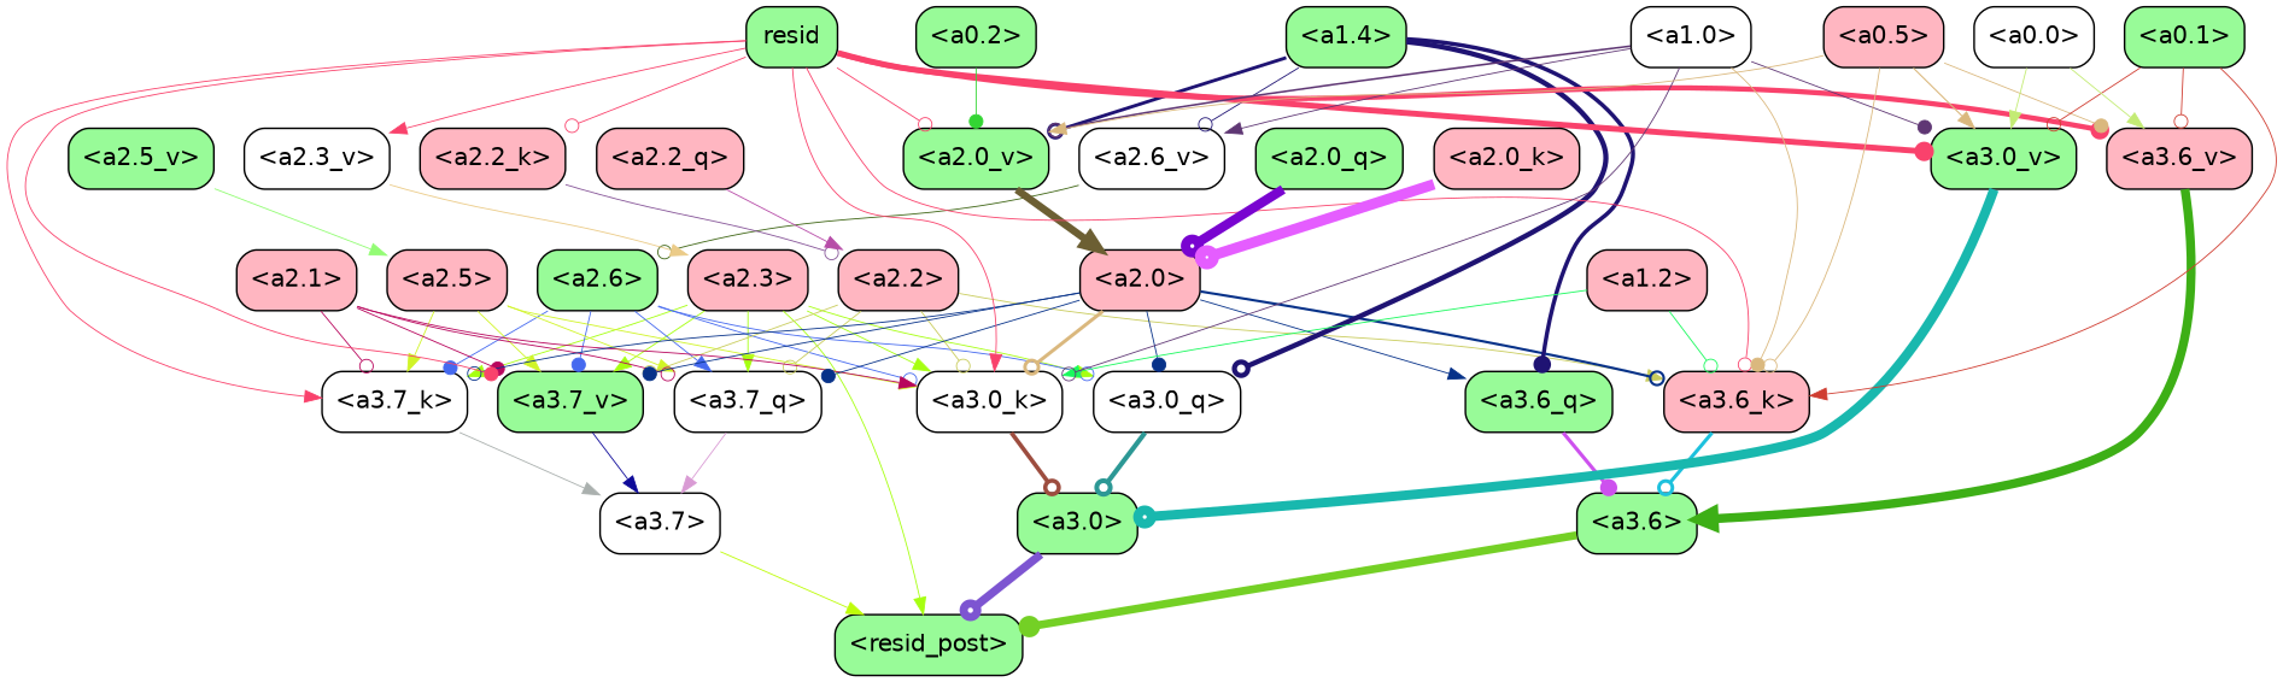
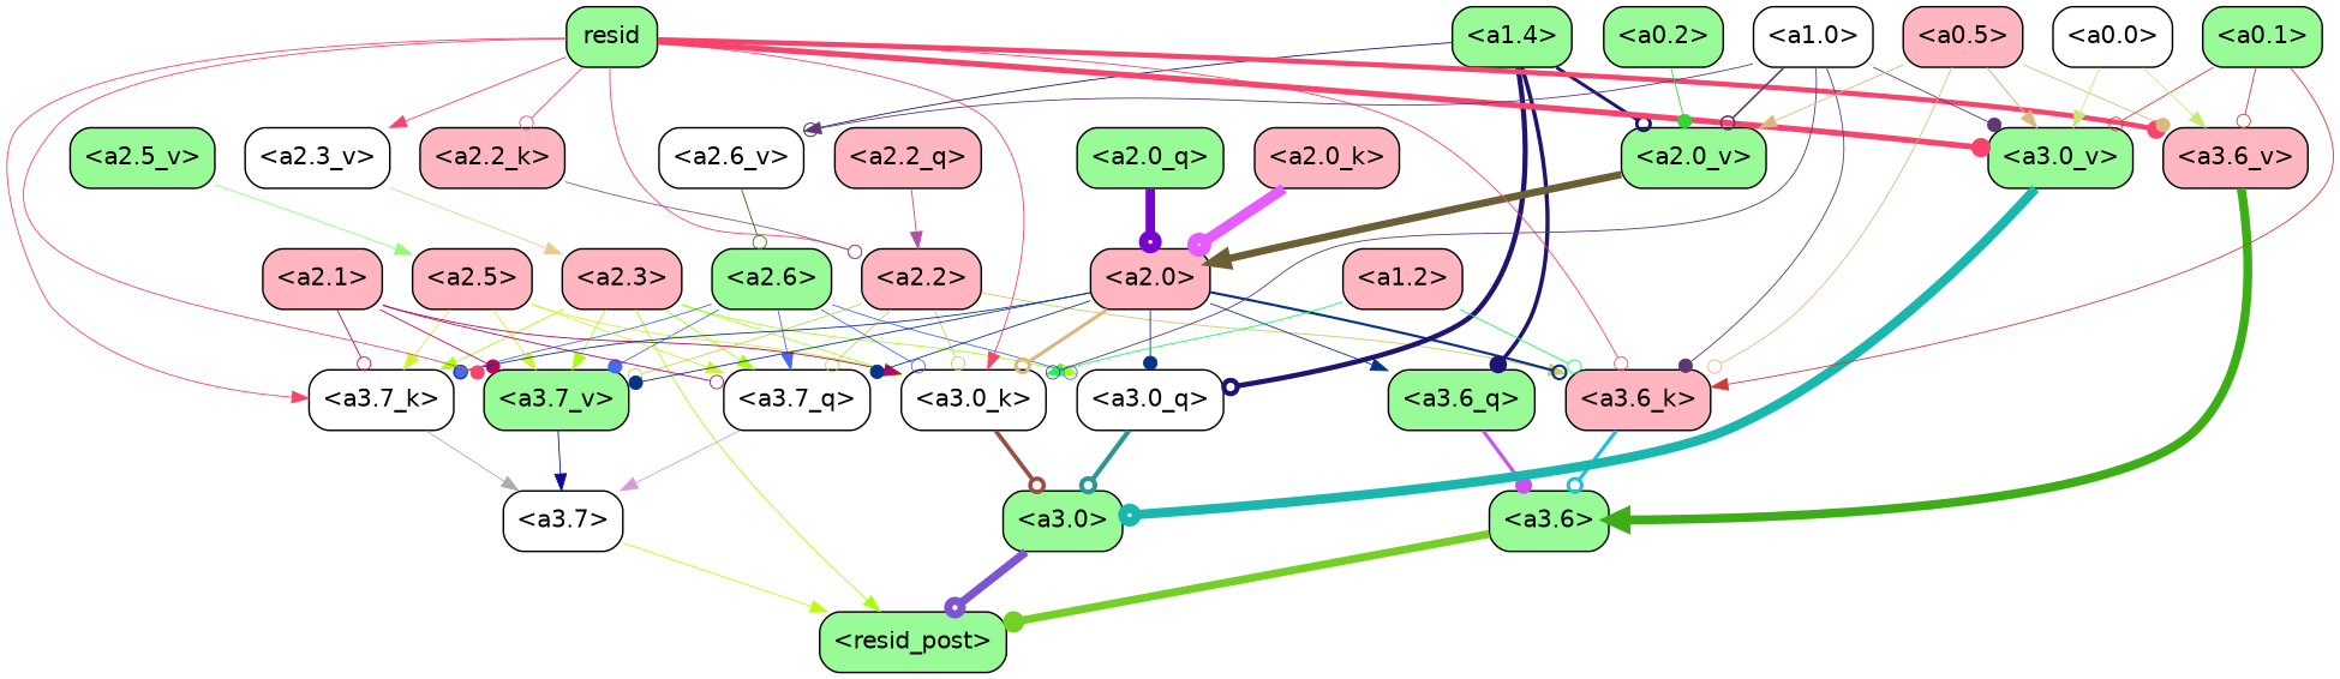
  strict digraph {
    splines=true
    node [color=black fillcolor=palegreen fontname=Helvetica shape=box style="filled, rounded"]
    edge [color="#f9426c" penwidth=0.6 arrowhead=odot]
    "<a3.7>" [fillcolor=white]
    "<resid_post>"
    "<a3.6>"
    "<a3.0>"
    "<a2.3>" [fillcolor=lightpink]
    "<a3.7_q>" [fillcolor=white]
    "<a3.0_q>" [fillcolor=white]
    "<a3.7_k>" [fillcolor=white]
    "<a3.0_k>" [fillcolor=white]
    "<a3.7_v>"
    "<a3.6_q>"
    "<a3.6_k>" [fillcolor=lightpink]
    "<a3.6_v>" [fillcolor=lightpink]
    "<a3.0_v>"
    "<a2.6>"
    "<a2.5>" [fillcolor=lightpink]
    "<a2.2>" [fillcolor=lightpink]
    "<a2.1>" [fillcolor=lightpink]
    "<a2.0>" [fillcolor=lightpink]
    "<a1.4>"
    "<a2.6_v>" [fillcolor=white]
    "<a2.0_v>"
    n23 [label=resid]
    "<a2.2_k>" [fillcolor=lightpink]
    "<a2.3_v>" [fillcolor=white]
    "<a1.2>" [fillcolor=lightpink]
    "<a1.0>" [fillcolor=white]
    "<a0.5>" [fillcolor=lightpink]
    "<a0.1>"
    "<a0.0>" [fillcolor=white]
    "<a2.2_q>" [fillcolor=lightpink]
    "<a2.0_q>"
    "<a2.0_k>" [fillcolor=lightpink]
    "<a2.5_v>"
    "<a0.2>"
    "<a3.7>" -> "<resid_post>" [color="#befc0a" arrowhead=""]
    "<a3.6>" -> "<resid_post>" [arrowhead=dot color="#74d025" penwidth=4.7534414529800415]
    "<a3.0>" -> "<resid_post>" [color="#7d55d1" penwidth=4.898576855659485]
    "<a2.3>" -> "<resid_post>" [color="#a6ff11" arrowhead=""]
    "<a2.3>" -> "<a3.7_q>" [color="#a6ff11" arrowhead=""]
    "<a2.3>" -> "<a3.0_q>" [color="#a6ff11" arrowhead=""]
    "<a2.3>" -> "<a3.7_k>" [color="#a6ff11" arrowhead=""]
    "<a2.3>" -> "<a3.0_k>" [color="#a6ff11" arrowhead=""]
    "<a2.3>" -> "<a3.7_v>" [color="#a6ff11" arrowhead=""]
    "<a3.7_q>" -> "<a3.7>" [arrowhead=normal color="#d99bd4"]
    "<a3.0_q>" -> "<a3.0>" [color="#2c9895" penwidth=2.870753765106201]
    "<a3.7_k>" -> "<a3.7>" [arrowhead=normal color="#aab0ae"]
    "<a3.0_k>" -> "<a3.0>" [color="#9d4d3f" penwidth=2.520303964614868]
    "<a3.7_v>" -> "<a3.7>" [arrowhead=normal color="#0e0a99"]
    "<a3.6_q>" -> "<a3.6>" [arrowhead=dot color="#cd51ee" penwidth=2.160832464694977]
    "<a3.6_k>" -> "<a3.6>" [color="#1dc1dd" penwidth=2.13908451795578]
    "<a3.6_v>" -> "<a3.6>" [arrowhead=normal color="#3daf16" penwidth=5.297133803367615]
    "<a3.0_v>" -> "<a3.0>" [color="#19b8ae" penwidth=5.680712580680847]
    "<a2.6>" -> "<a3.7_q>" [arrowhead=normal color="#4569ef"]
    "<a2.6>" -> "<a3.0_q>" [color="#4569ef"]
    "<a2.6>" -> "<a3.7_k>" [arrowhead=dot color="#4569ef"]
    "<a2.6>" -> "<a3.0_k>" [color="#4569ef"]
    "<a2.6>" -> "<a3.7_v>" [arrowhead=dot color="#4569ef"]
    "<a2.5>" -> "<a3.7_q>" [color="#d0f427" arrowhead=""]
    "<a2.5>" -> "<a3.7_k>" [color="#d0f427" arrowhead=""]
    "<a2.5>" -> "<a3.0_k>" [color="#d0f427" arrowhead=""]
    "<a2.5>" -> "<a3.7_v>" [color="#d0f427" arrowhead=""]
    "<a2.2>" -> "<a3.7_q>" [color="#c9cc5d"]
    "<a2.2>" -> "<a3.0_k>" [color="#c9cc5d"]
    "<a2.2>" -> "<a3.7_v>" [color="#c9cc5d"]
    "<a2.2>" -> "<a3.6_k>" [arrowhead=normal color="#c9cc5d"]
    "<a2.1>" -> "<a3.7_q>" [color="#b8065d"]
    "<a2.1>" -> "<a3.7_k>" [color="#b8065d"]
    "<a2.1>" -> "<a3.0_k>" [arrowhead=normal color="#b8065d"]
    "<a2.1>" -> "<a3.7_v>" [arrowhead=dot color="#b8065d"]
    "<a2.0>" -> "<a3.7_q>" [arrowhead=dot color="#073289"]
    "<a2.0>" -> "<a3.0_q>" [arrowhead=dot color="#073289"]
    "<a2.0>" -> "<a3.7_k>" [color="#073289"]
    "<a2.0>" -> "<a3.0_k>" [color="#dab87e" penwidth=2.095262974500656]
    "<a2.0>" -> "<a3.7_v>" [arrowhead=dot color="#073289"]
    "<a2.0>" -> "<a3.6_q>" [arrowhead=normal color="#073289"]
    "<a2.0>" -> "<a3.6_k>" [color="#073289" penwidth=1.4807794839143753]
    "<a1.4>" -> "<a3.0_q>" [color="#1f1373" penwidth=3.0341034531593323]
    "<a1.4>" -> "<a3.6_q>" [arrowhead=dot color="#1f1373" penwidth=2.425799250602722]
    "<a1.4>" -> "<a2.6_v>" [color="#1f1373"]
    "<a1.4>" -> "<a2.0_v>" [color="#1f1373" penwidth=2.007302835583687]
    "<a2.6_v>" -> "<a2.6>" [color="#3e6514"]
    "<a2.0_v>" -> "<a2.0>" [arrowhead=normal color="#6c5f33" penwidth=4.422677040100098]
    n23 -> "<a3.7_k>" [arrowhead=normal]
    n23 -> "<a3.0_k>" [arrowhead=normal]
    n23 -> "<a3.7_v>" [arrowhead=dot]
    n23 -> "<a3.6_k>"
    n23 -> "<a3.6_v>" [arrowhead=dot penwidth=3.067279100418091]
    n23 -> "<a3.0_v>" [arrowhead=dot penwidth=3.5202720761299133]
-   n23 -> "<a2.0_v>"
+   n23 -> "<a2.2>"
    n23 -> "<a2.2_k>"
    n23 -> "<a2.3_v>" [arrowhead=normal]
    "<a2.2_k>" -> "<a2.2>" [color="#865598"]
    "<a2.3_v>" -> "<a2.3>" [color="#ebcb88" arrowhead=""]
    "<a1.2>" -> "<a3.0_k>" [arrowhead=normal color="#19f95d"]
    "<a1.2>" -> "<a3.6_k>" [color="#19f95d"]
    "<a1.0>" -> "<a3.0_k>" [color="#5f3774"]
-   "<a1.0>" -> "<a3.6_k>" [arrowhead=dot color="#dab87e"]
+   "<a1.0>" -> "<a3.6_k>" [arrowhead=dot color="#5f3774"]
    "<a1.0>" -> "<a3.0_v>" [arrowhead=dot color="#5f3774"]
    "<a1.0>" -> "<a2.6_v>" [arrowhead=normal color="#5f3774"]
    "<a1.0>" -> "<a2.0_v>" [color="#5f3774" penwidth=1.0943371653556824]
    "<a0.5>" -> "<a3.6_k>" [color="#dab87e"]
    "<a0.5>" -> "<a3.6_v>" [arrowhead=dot color="#dab87e"]
    "<a0.5>" -> "<a3.0_v>" [arrowhead=normal color="#dab87e" penwidth=0.764040544629097]
    "<a0.5>" -> "<a2.0_v>" [arrowhead=normal color="#dab87e"]
    "<a0.1>" -> "<a3.6_k>" [arrowhead=normal color="#cf3d31"]
    "<a0.1>" -> "<a3.6_v>" [color="#cf3d31"]
    "<a0.1>" -> "<a3.0_v>" [color="#cf3d31"]
    "<a0.0>" -> "<a3.6_v>" [color="#c3eb74" arrowhead=""]
    "<a0.0>" -> "<a3.0_v>" [color="#c3eb74" arrowhead=""]
    "<a2.2_q>" -> "<a2.2>" [arrowhead=normal color="#b74da8"]
    "<a2.0_q>" -> "<a2.0>" [color="#7904d0" penwidth=5.606565475463867]
    "<a2.0_k>" -> "<a2.0>" [color="#e55dff" penwidth=6.344284534454346]
    "<a2.5_v>" -> "<a2.5>" [color="#93fc75" arrowhead=""]
    "<a0.2>" -> "<a2.0_v>" [arrowhead=dot color="#33d533"]
  }
